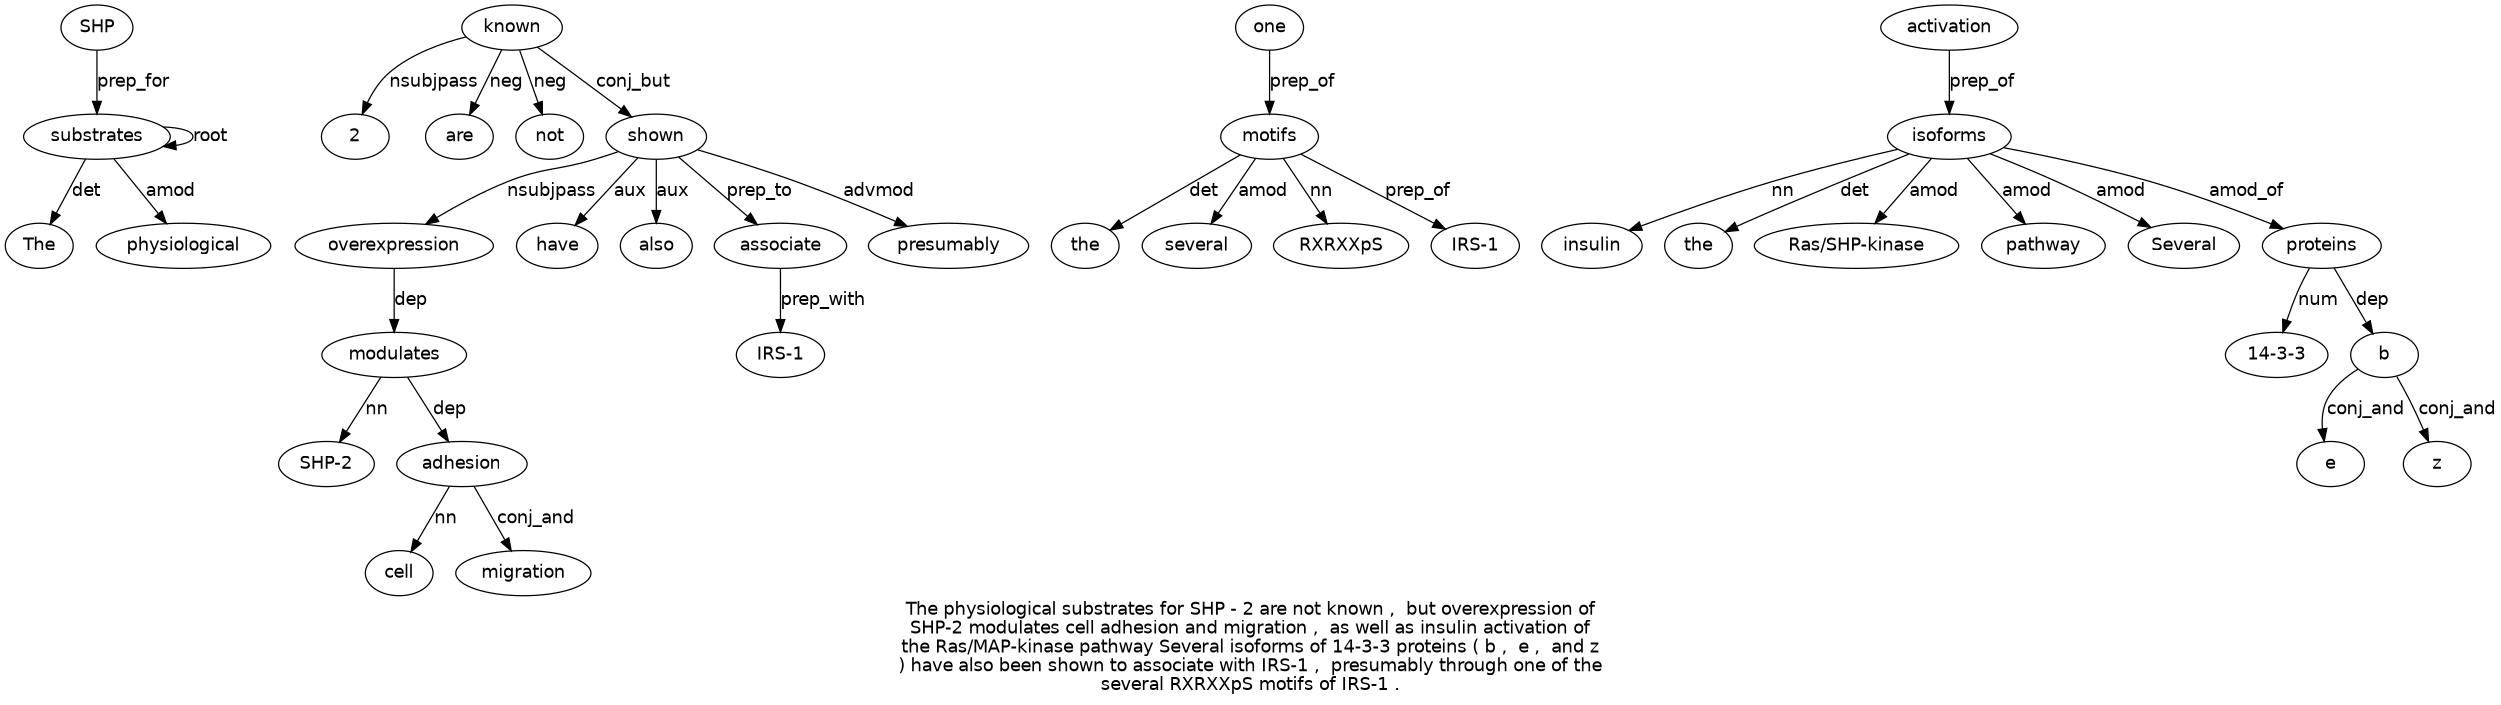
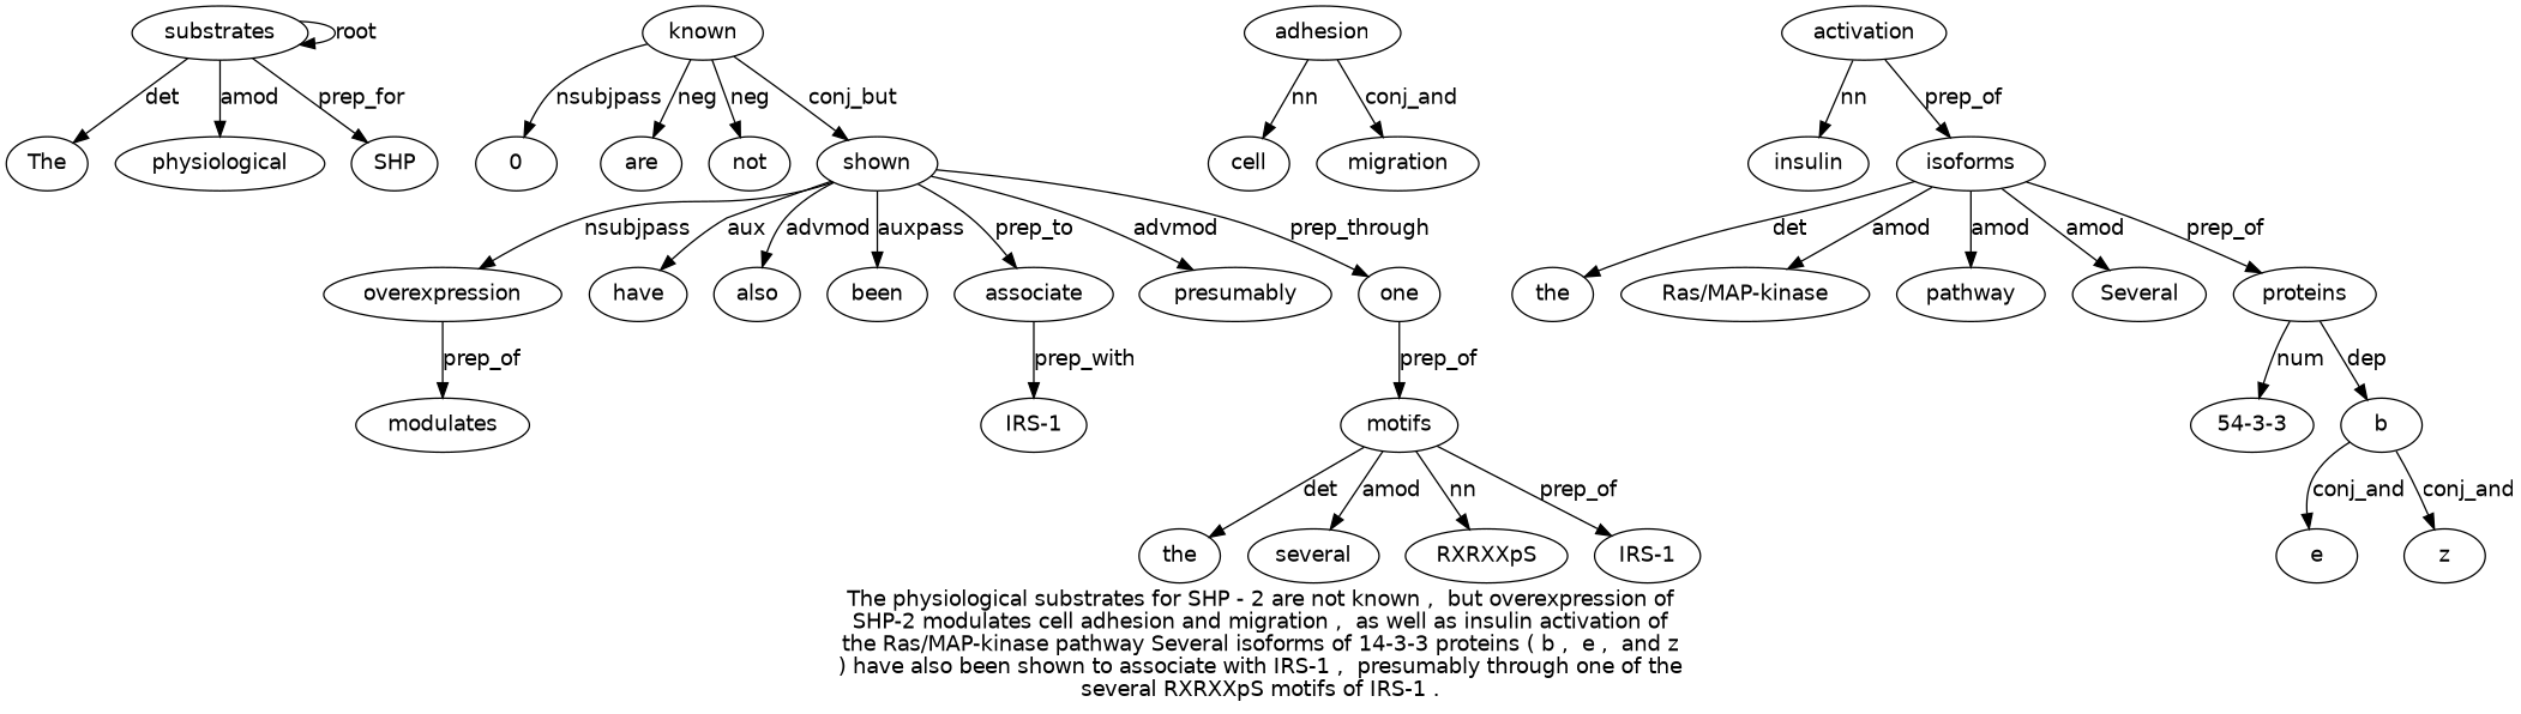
  digraph {
    fontname="DejaVu Sans"
    label="The physiological substrates for SHP - 2 are not known ,  but overexpression of\nSHP-2 modulates cell adhesion and migration ,  as well as insulin activation of\nthe Ras/MAP-kinase pathway Several isoforms of 14-3-3 proteins ( b ,  e ,  and z\n) have also been shown to associate with IRS-1 ,  presumably through one of the\nseveral RXRXXpS motifs of IRS-1 ."
    node [fillcolor=white fontname="DejaVu Sans" style=filled]
    edge [fontname="DejaVu Sans"]
    n1 [label=substrates]
    n2 [label=The]
    n3 [label=physiological]
    n4 [label=SHP]
    n5 [label=known]
-   n6 [label=2]
+   n6 [label=0]
    n7 [label=are]
    n8 [label=not]
    n9 [label=shown]
    n10 [label=overexpression]
    n11 [label=have]
    n12 [label=also]
+   n13 [label=been]
    n14 [label=associate]
    n15 [label=presumably]
    n16 [label=one]
    n17 [label=modulates]
    n18 [label="IRS-1"]
    n19 [label=motifs]
-   n20 [label="SHP-2"]
    n21 [label=adhesion]
    n22 [label=cell]
    n23 [label=migration]
    n24 [label=activation]
    n25 [label=insulin]
    n26 [label=isoforms]
    n27 [label=the]
-   n28 [label="Ras/SHP-kinase"]
+   n28 [label="Ras/MAP-kinase"]
    n29 [label=pathway]
    n30 [label=Several]
    n31 [label=proteins]
-   n32 [label="14-3-3"]
+   n32 [label="54-3-3"]
    n33 [label=b]
    n34 [label=e]
    n35 [label=z]
    n36 [label=the]
    n37 [label=several]
    n38 [label=RXRXXpS]
    n39 [label="IRS-1"]
    n1 -> n1 [label=root]
    n1 -> n2 [label=det]
    n1 -> n3 [label=amod]
-   n4 -> n1 [label=prep_for]
+   n1 -> n4 [label=prep_for]
    n5 -> n6 [label=nsubjpass]
    n5 -> n7 [label=neg]
    n5 -> n8 [label=neg]
    n5 -> n9 [label=conj_but]
    n9 -> n10 [label=nsubjpass]
    n9 -> n11 [label=aux]
-   n9 -> n12 [label=aux]
+   n9 -> n12 [label=advmod]
+   n9 -> n13 [label=auxpass]
    n9 -> n14 [label=prep_to]
    n9 -> n15 [label=advmod]
-   n10 -> n17 [label=dep]
+   n9 -> n16 [label=prep_through]
+   n10 -> n17 [label=prep_of]
    n14 -> n18 [label=prep_with]
    n16 -> n19 [label=prep_of]
-   n17 -> n20 [label=nn]
-   n17 -> n21 [label=dep]
    n19 -> n36 [label=det]
    n19 -> n37 [label=amod]
    n19 -> n38 [label=nn]
    n19 -> n39 [label=prep_of]
    n21 -> n22 [label=nn]
    n21 -> n23 [label=conj_and]
-   n26 -> n25 [label=nn]
+   n24 -> n25 [label=nn]
    n24 -> n26 [label=prep_of]
    n26 -> n27 [label=det]
    n26 -> n28 [label=amod]
    n26 -> n29 [label=amod]
    n26 -> n30 [label=amod]
-   n26 -> n31 [label=amod_of]
+   n26 -> n31 [label=prep_of]
    n31 -> n32 [label=num]
    n31 -> n33 [label=dep]
    n33 -> n34 [label=conj_and]
    n33 -> n35 [label=conj_and]
  }
